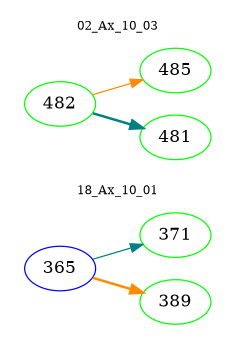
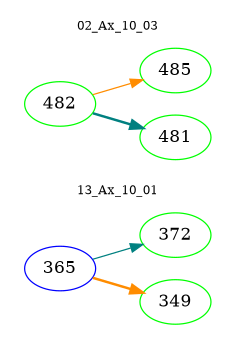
  digraph {
    rankdir=LR
    node [color=green]
    edge [color=darkorange style=bold]
    n1 [color=blue label=365]
-   n2 [label=389]
-   n3 [label=371]
+   n2 [label=349]
+   n3 [label=372]
    n4 [label=482]
    n5 [label=481]
    n6 [label=485]
    subgraph cluster_1 {
      color=white
      fontsize=10
-     label="18_Ax_10_01"
+     label="13_Ax_10_01"
      n1
      n2
      n3
    }
    subgraph cluster_2 {
      color=white
      fontsize=10
      label="02_Ax_10_03"
      n4
      n5
      n6
    }
    n1 -> n2
    n1 -> n3 [color=teal style=solid]
    n4 -> n5 [color=teal]
    n4 -> n6 [style=solid]
  }
